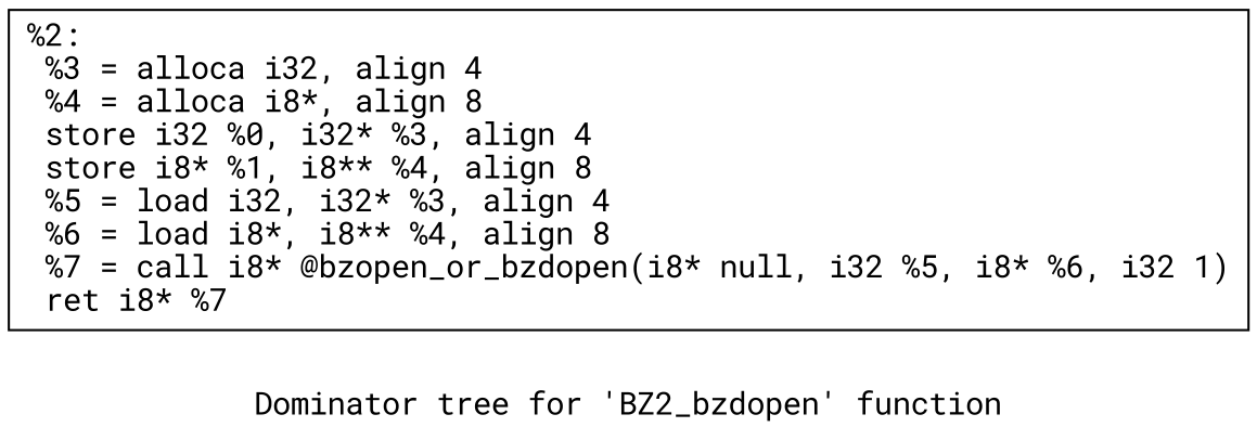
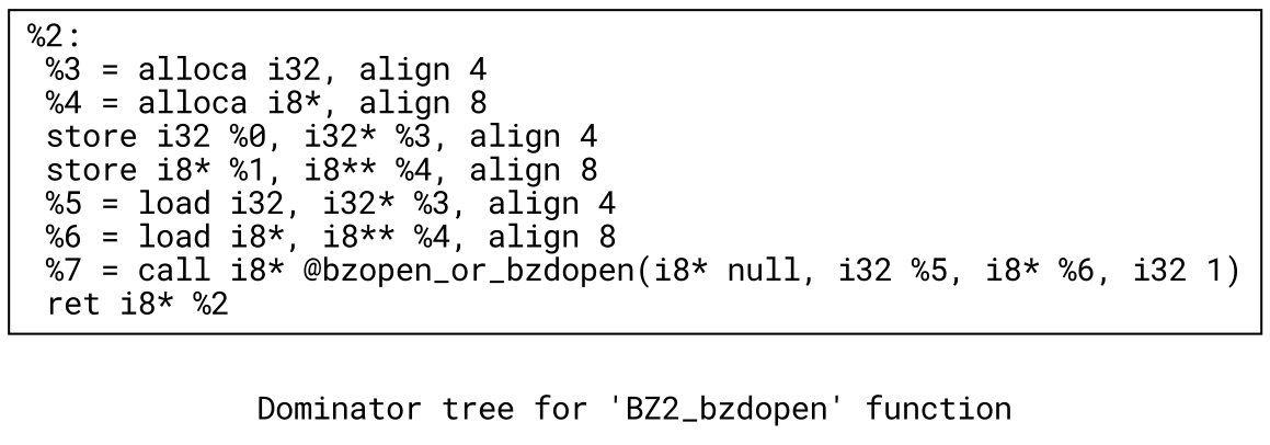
  digraph {
    label="Dominator tree for 'BZ2_bzdopen' function"
    fontname="Roboto Mono"
-   n1 [label="{%2:\l  %3 = alloca i32, align 4\l  %4 = alloca i8*, align 8\l  store i32 %0, i32* %3, align 4\l  store i8* %1, i8** %4, align 8\l  %5 = load i32, i32* %3, align 4\l  %6 = load i8*, i8** %4, align 8\l  %7 = call i8* @bzopen_or_bzdopen(i8* null, i32 %5, i8* %6, i32 1)\l  ret i8* %7\l}" shape=record fontname="Roboto Mono"]
+   n1 [label="{%2:\l  %3 = alloca i32, align 4\l  %4 = alloca i8*, align 8\l  store i32 %0, i32* %3, align 4\l  store i8* %1, i8** %4, align 8\l  %5 = load i32, i32* %3, align 4\l  %6 = load i8*, i8** %4, align 8\l  %7 = call i8* @bzopen_or_bzdopen(i8* null, i32 %5, i8* %6, i32 1)\l  ret i8* %2\l}" shape=record fontname="Roboto Mono"]
  }
